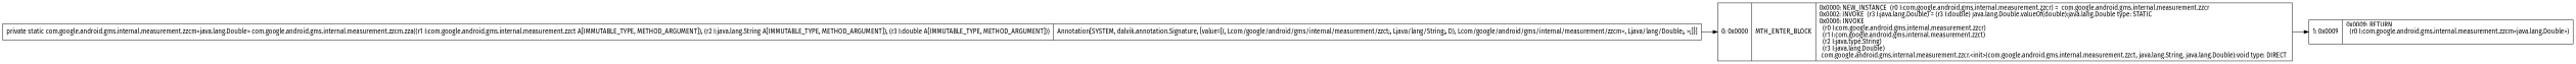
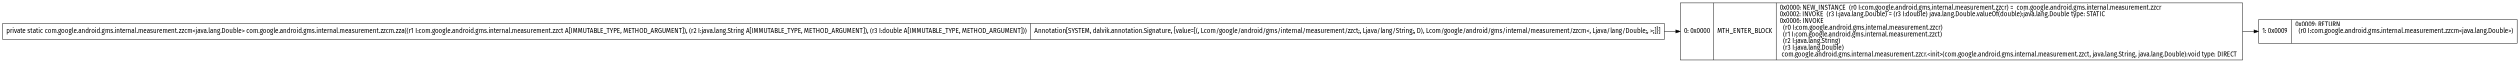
  digraph {
    rankdir=LR
    fontname="Fira Sans"
    node [shape=record fontname="Fira Sans"]
    edge [fontname="Fira Sans"]
-   n1 [label="{0\:\ 0x0000|MTH_ENTER_BLOCK\l|0x0000: NEW_INSTANCE  (r0 I:com.google.android.gms.internal.measurement.zzcr) =  com.google.android.gms.internal.measurement.zzcr \l0x0002: INVOKE  (r3 I:java.lang.Double) = (r3 I:double) java.lang.Double.valueOf(double):java.lang.Double type: STATIC \l0x0006: INVOKE  \l  (r0 I:com.google.android.gms.internal.measurement.zzcr)\l  (r1 I:com.google.android.gms.internal.measurement.zzct)\l  (r2 I:java.type.String)\l  (r3 I:java.lang.Double)\l com.google.android.gms.internal.measurement.zzcr.\<init\>(com.google.android.gms.internal.measurement.zzct, java.lang.String, java.lang.Double):void type: DIRECT \l}"]
+   n1 [label="{0\:\ 0x0000|MTH_ENTER_BLOCK\l|0x0000: NEW_INSTANCE  (r0 I:com.google.android.gms.internal.measurement.zzcr) =  com.google.android.gms.internal.measurement.zzcr \l0x0002: INVOKE  (r3 I:java.lang.Double) = (r3 I:double) java.lang.Double.valueOf(double):java.lang.Double type: STATIC \l0x0006: INVOKE  \l  (r0 I:com.google.android.gms.internal.measurement.zzcr)\l  (r1 I:com.google.android.gms.internal.measurement.zzct)\l  (r2 I:java.lang.String)\l  (r3 I:java.lang.Double)\l com.google.android.gms.internal.measurement.zzcr.\<init\>(com.google.android.gms.internal.measurement.zzct, java.lang.String, java.lang.Double):void type: DIRECT \l}"]
    n2 [label="{1\:\ 0x0009|0x0009: RETURN  \l  (r0 I:com.google.android.gms.internal.measurement.zzcm\<java.lang.Double\>)\l \l}"]
    n3 [label="{private static com.google.android.gms.internal.measurement.zzcm\<java.lang.Double\> com.google.android.gms.internal.measurement.zzcm.zza((r1 I:com.google.android.gms.internal.measurement.zzct A[IMMUTABLE_TYPE, METHOD_ARGUMENT]), (r2 I:java.lang.String A[IMMUTABLE_TYPE, METHOD_ARGUMENT]), (r3 I:double A[IMMUTABLE_TYPE, METHOD_ARGUMENT]))  | Annotation[SYSTEM, dalvik.annotation.Signature, \{value=[(, Lcom\/google\/android\/gms\/internal\/measurement\/zzct;, Ljava\/lang\/String;, D), Lcom\/google\/android\/gms\/internal\/measurement\/zzcm\<, Ljava\/lang\/Double;, \>;]\}]\l}"]
    n1 -> n2
    n3 -> n1
  }
